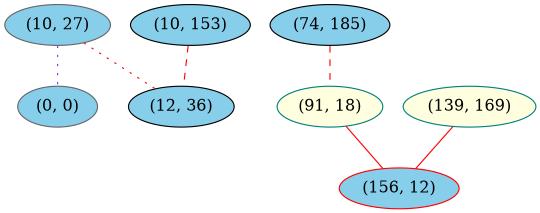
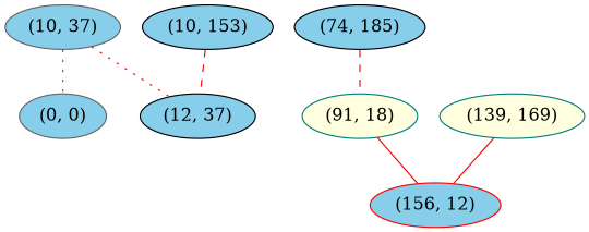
  graph {
    node [color=black fillcolor=skyblue style=filled]
    edge [color=red style=dotted weight=1]
-   "(10, 37)" [color=gray40 label="(10, 27)"]
+   "(10, 37)" [color=gray40]
    "(0, 0)" [color=gray40]
-   "(12, 37)" [label="(12, 36)"]
+   "(12, 37)"
    n4 [label="(74, 185)"]
    "(91, 18)" [color=teal fillcolor=lightyellow]
    "(156, 12)" [color=red]
    "(139, 169)" [color=teal fillcolor=lightyellow]
    "(10, 153)"
    "(10, 37)" -- "(0, 0)" [color=purple weight=4]
    "(10, 37)" -- "(12, 37)"
    n4 -- "(91, 18)" [style=dashed]
    "(91, 18)" -- "(156, 12)" [style=solid]
    "(139, 169)" -- "(156, 12)" [style=solid]
    "(10, 153)" -- "(12, 37)" [style=dashed]
  }
